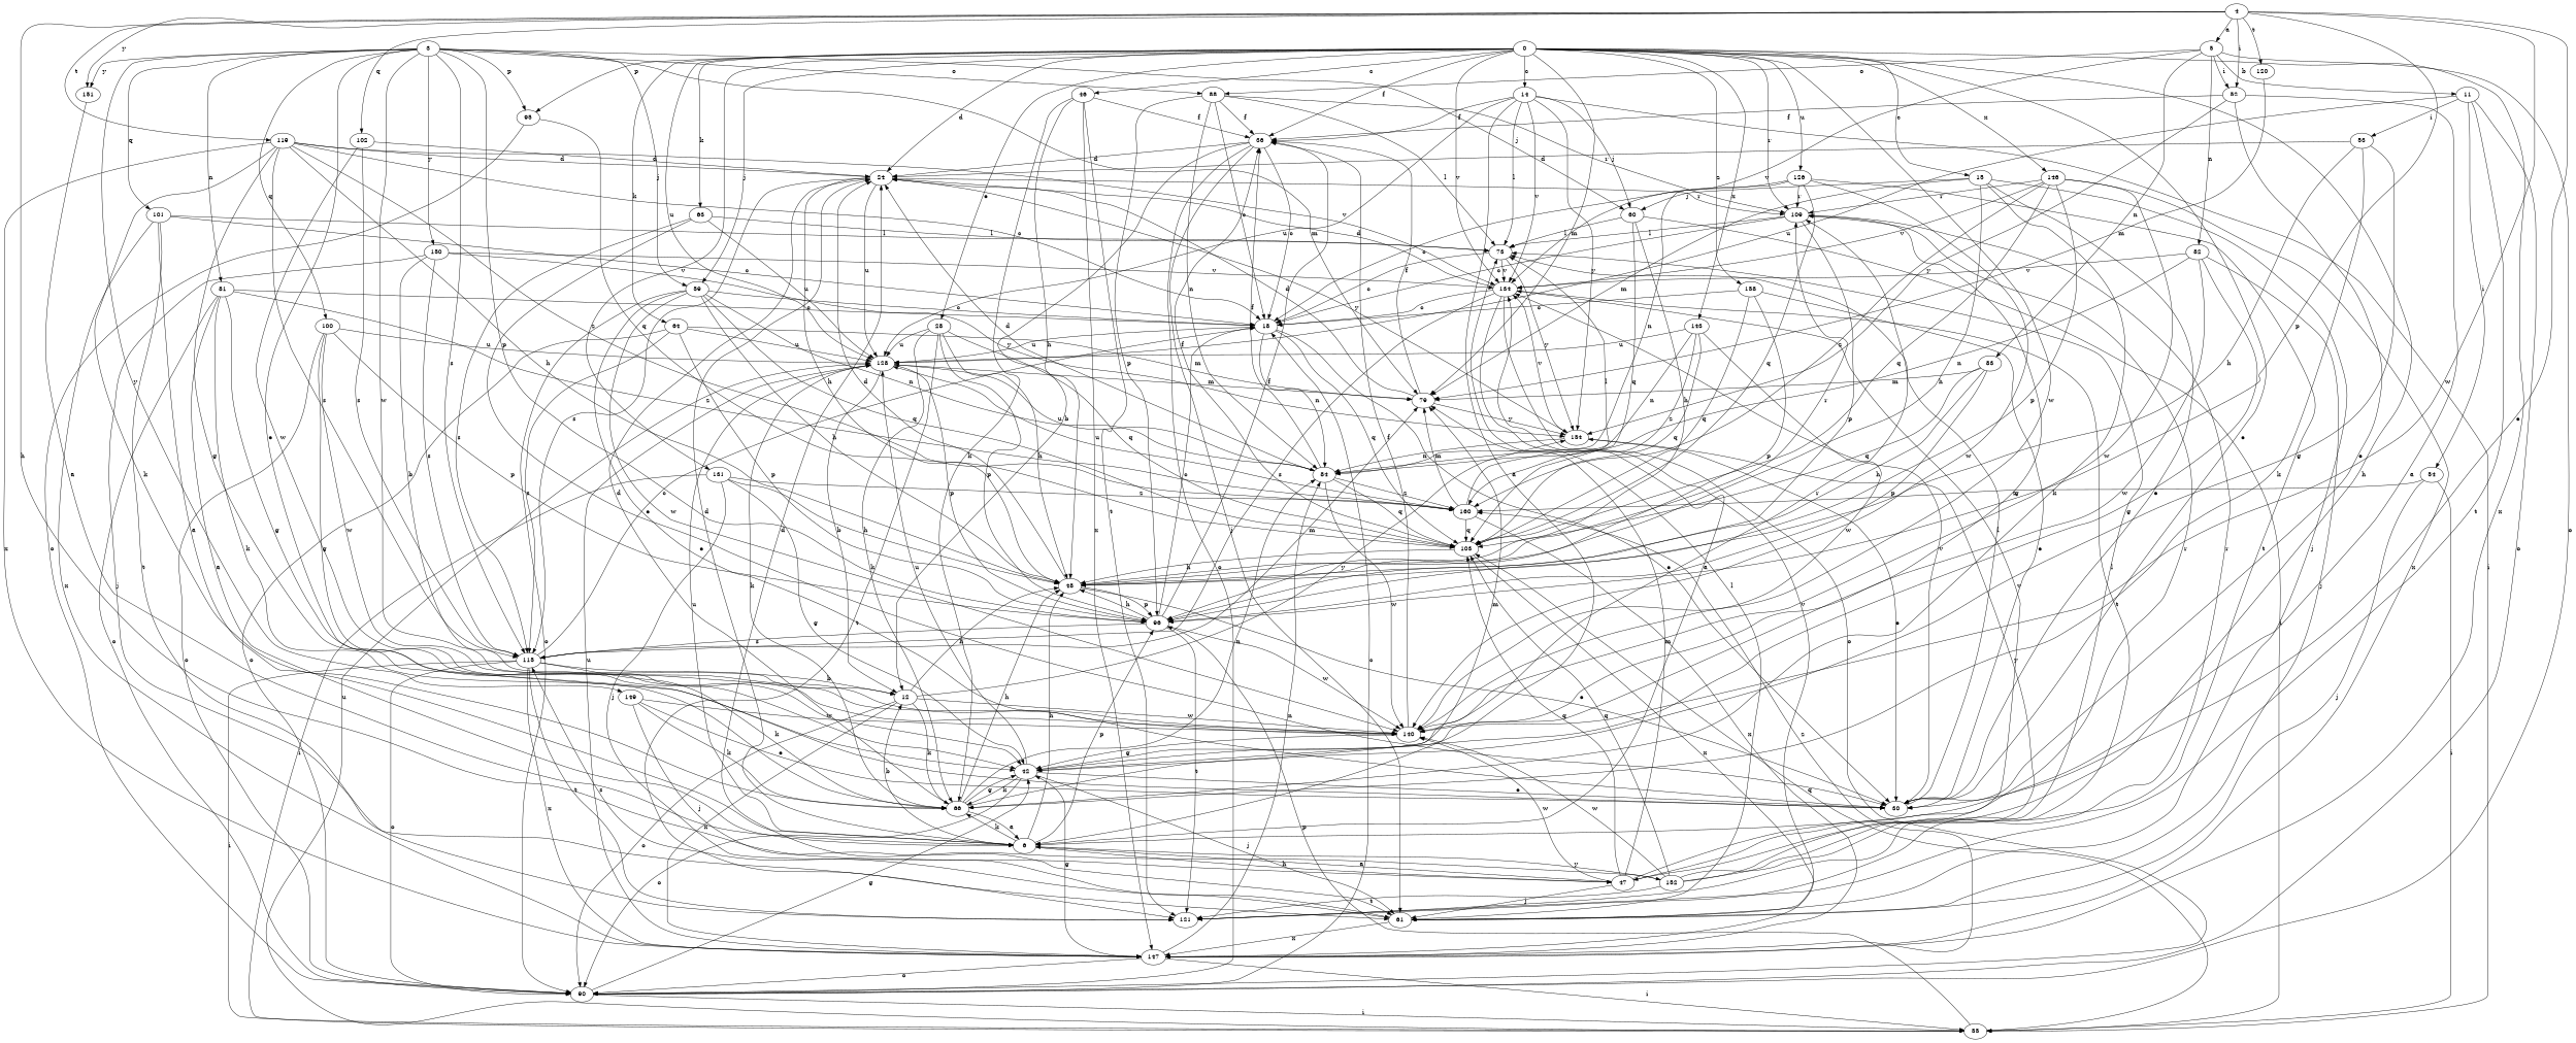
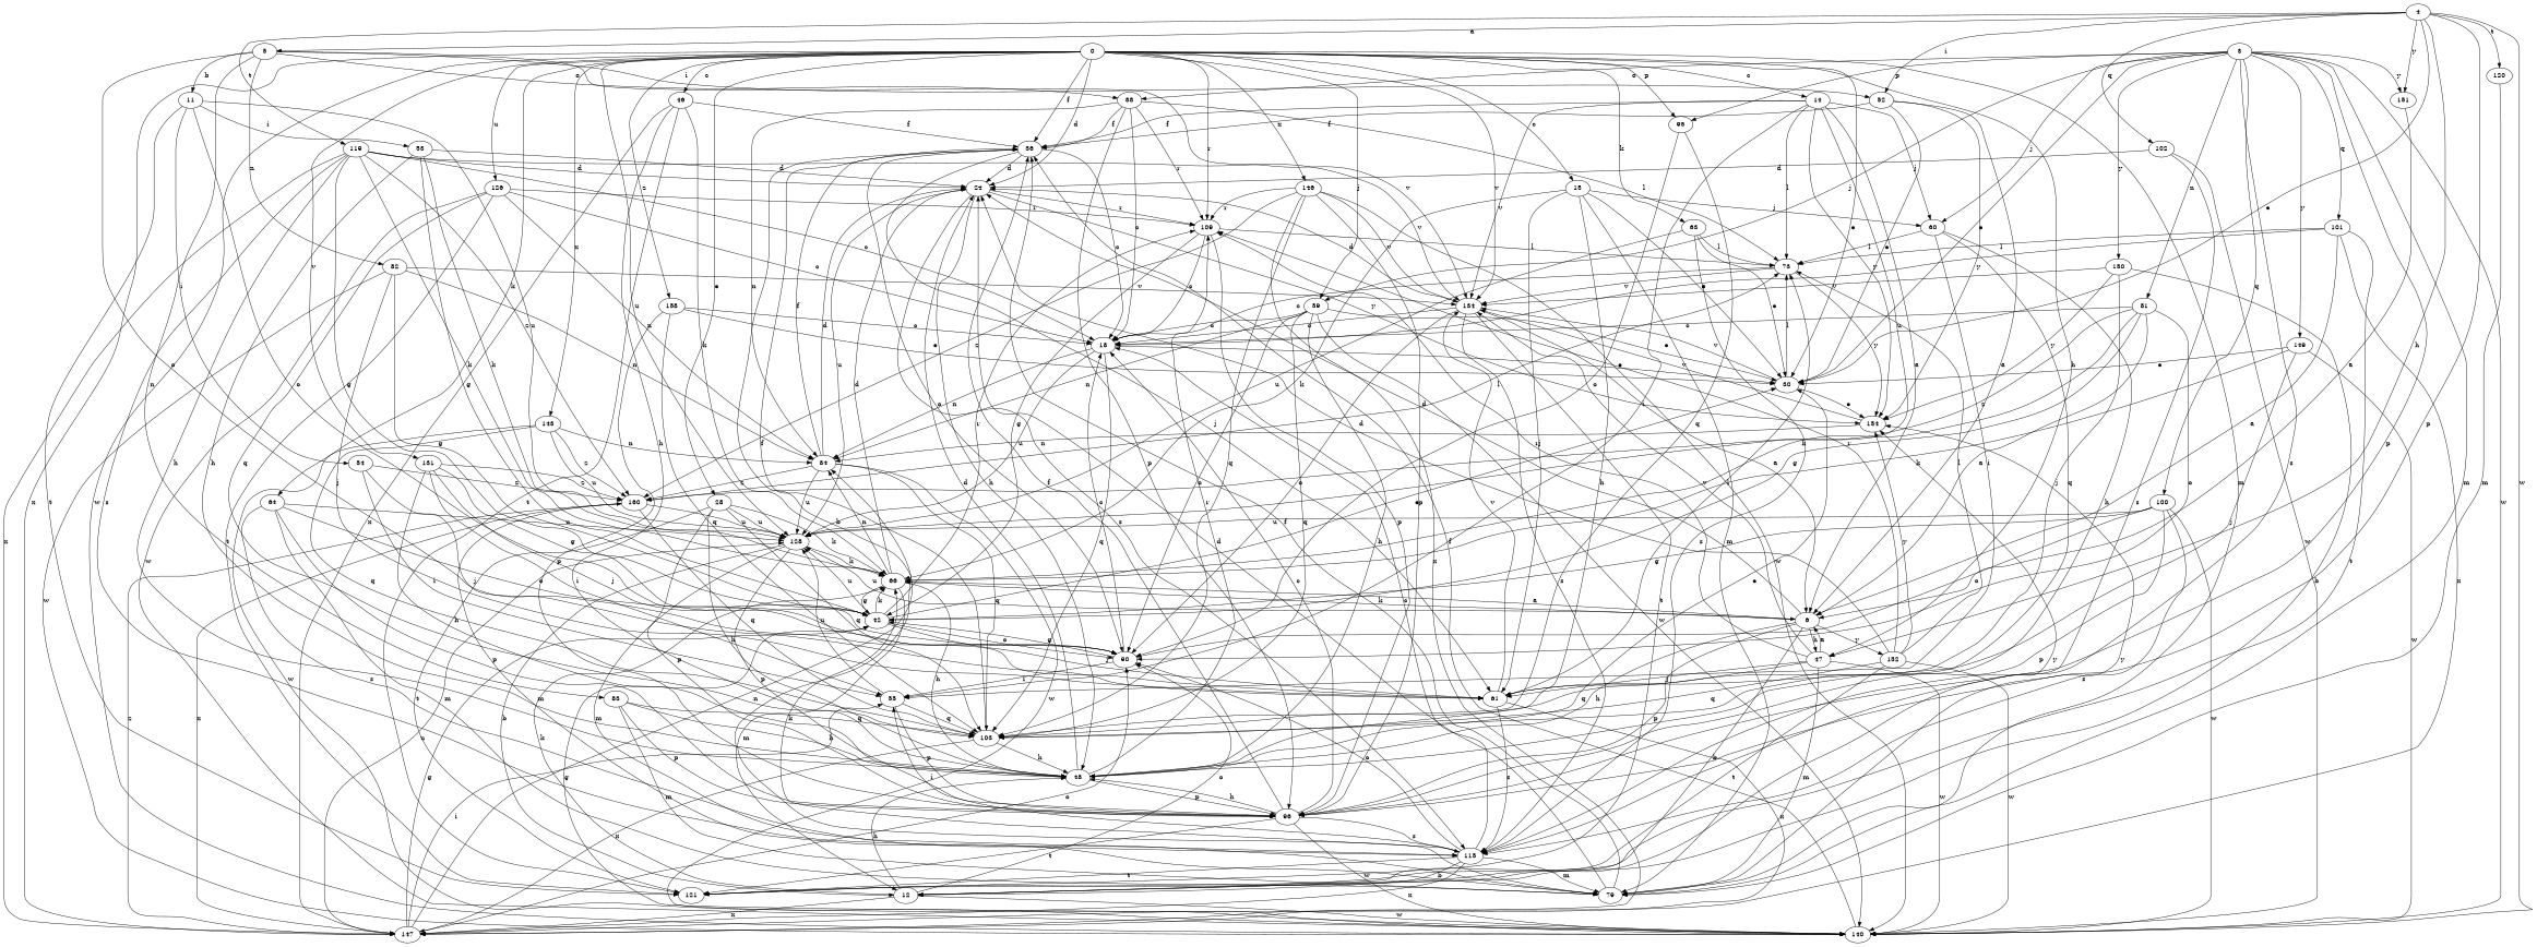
  strict digraph {
    0
    14
    15
    n4 [label=46]
    24
    28
    30
    36
    47
    59
    63
    64
    79
    95
    109
    126
    128
    131
    134
    140
    143
    146
    147
    158
    60
    6
    154
    55
    73
    48
    66
    61
    121
    115
    96
    103
    90
    12
    18
    84
    42
    160
    3
    81
    88
    100
    101
    149
    150
    151
    4
    5
    52
    102
    119
    120
    11
    82
    83
    53
    54
    152
    0 -> 14 [label=c]
    0 -> 15 [label=c]
    0 -> n4 [label=c]
    0 -> 24 [label=d]
    0 -> 28 [label=e]
    0 -> 30 [label=e]
    0 -> 36 [label=f]
    0 -> 47 [label=h]
    0 -> 59 [label=j]
    0 -> 63 [label=k]
    0 -> 64 [label=k]
    0 -> 79 [label=m]
    0 -> 95 [label=p]
    0 -> 109 [label=r]
    0 -> 126 [label=u]
    0 -> 128 [label=u]
    0 -> 131 [label=v]
    0 -> 134 [label=v]
    0 -> 140 [label=w]
    0 -> 143 [label=x]
    0 -> 146 [label=x]
    0 -> 147 [label=x]
    0 -> 158 [label=z]
    14 -> 36 [label=f]
    14 -> 128 [label=u]
    14 -> 134 [label=v]
    14 -> 60 [label=j]
    14 -> 6 [label=a]
    14 -> 154 [label=y]
    14 -> 55 [label=i]
    14 -> 73 [label=l]
    15 -> 30 [label=e]
    15 -> 79 [label=m]
    15 -> 60 [label=j]
    15 -> 48 [label=h]
    15 -> 66 [label=k]
    15 -> 61 [label=j]
    n4 -> 36 [label=f]
    n4 -> 147 [label=x]
    n4 -> 48 [label=h]
    n4 -> 66 [label=k]
    n4 -> 121 [label=t]
    24 -> 109 [label=r]
    24 -> 128 [label=u]
    24 -> 154 [label=y]
    24 -> 48 [label=h]
    24 -> 115 [label=s]
    28 -> 128 [label=u]
    28 -> 48 [label=h]
    28 -> 66 [label=k]
    28 -> 121 [label=t]
    28 -> 96 [label=p]
    28 -> 103 [label=q]
    30 -> 134 [label=v]
    30 -> 73 [label=l]
    36 -> 24 [label=d]
    36 -> 61 [label=j]
    36 -> 90 [label=o]
    36 -> 12 [label=b]
    36 -> 18 [label=c]
    47 -> 79 [label=m]
    47 -> 109 [label=r]
    47 -> 134 [label=v]
    47 -> 140 [label=w]
    47 -> 6 [label=a]
    47 -> 61 [label=j]
    47 -> 103 [label=q]
    59 -> 30 [label=e]
    59 -> 140 [label=w]
    59 -> 48 [label=h]
    59 -> 103 [label=q]
    59 -> 90 [label=o]
    59 -> 18 [label=c]
    59 -> 84 [label=n]
    63 -> 30 [label=e]
    63 -> 128 [label=u]
    63 -> 73 [label=l]
    63 -> 115 [label=s]
    64 -> 79 [label=m]
    64 -> 128 [label=u]
    64 -> 115 [label=s]
    64 -> 96 [label=p]
    64 -> 90 [label=o]
    79 -> 24 [label=d]
    79 -> 36 [label=f]
    79 -> 154 [label=y]
    95 -> 103 [label=q]
    95 -> 90 [label=o]
    109 -> 73 [label=l]
    109 -> 96 [label=p]
    109 -> 18 [label=c]
    109 -> 42 [label=g]
    126 -> 109 [label=r]
    126 -> 140 [label=w]
    126 -> 121 [label=t]
    126 -> 103 [label=q]
    126 -> 18 [label=c]
    126 -> 84 [label=n]
    128 -> 79 [label=m]
    128 -> 66 [label=k]
    128 -> 96 [label=p]
    128 -> 12 [label=b]
    131 -> 55 [label=i]
    131 -> 48 [label=h]
    131 -> 61 [label=j]
    131 -> 42 [label=g]
    131 -> 160 [label=z]
    134 -> 24 [label=d]
    134 -> 6 [label=a]
    134 -> 121 [label=t]
    134 -> 115 [label=s]
    134 -> 90 [label=o]
    134 -> 18 [label=c]
    140 -> 36 [label=f]
    140 -> 42 [label=g]
    143 -> 128 [label=u]
    143 -> 140 [label=w]
    143 -> 103 [label=q]
    143 -> 84 [label=n]
    143 -> 160 [label=z]
    146 -> 109 [label=r]
    146 -> 134 [label=v]
    146 -> 140 [label=w]
    146 -> 147 [label=x]
    146 -> 96 [label=p]
    146 -> 103 [label=q]
    146 -> 160 [label=z]
    147 -> 128 [label=u]
    147 -> 55 [label=i]
    147 -> 90 [label=o]
    147 -> 84 [label=n]
    147 -> 42 [label=g]
    147 -> 160 [label=z]
    158 -> 30 [label=e]
    158 -> 96 [label=p]
    158 -> 103 [label=q]
    158 -> 18 [label=c]
    60 -> 55 [label=i]
    60 -> 73 [label=l]
    60 -> 48 [label=h]
    60 -> 103 [label=q]
    6 -> 24 [label=d]
    6 -> 47 [label=h]
    6 -> 128 [label=u]
    6 -> 48 [label=h]
    6 -> 66 [label=k]
    6 -> 96 [label=p]
    6 -> 12 [label=b]
    6 -> 152 [label=y]
-   154 -> 30 [label=e]
+   30 -> 154 [label=e]
    154 -> 134 [label=v]
    154 -> 84 [label=n]
    55 -> 128 [label=u]
    55 -> 96 [label=p]
    55 -> 103 [label=q]
    73 -> 134 [label=v]
    73 -> 154 [label=y]
    73 -> 18 [label=c]
    48 -> 24 [label=d]
    48 -> 30 [label=e]
    48 -> 109 [label=r]
    48 -> 96 [label=p]
    66 -> 24 [label=d]
    66 -> 79 [label=m]
    66 -> 6 [label=a]
    66 -> 48 [label=h]
    66 -> 84 [label=n]
    66 -> 42 [label=g]
    61 -> 134 [label=v]
    61 -> 147 [label=x]
    61 -> 73 [label=l]
    61 -> 115 [label=s]
    115 -> 79 [label=m]
    115 -> 147 [label=x]
    115 -> 55 [label=i]
    115 -> 66 [label=k]
    115 -> 121 [label=t]
    115 -> 90 [label=o]
    115 -> 12 [label=b]
    115 -> 18 [label=c]
    96 -> 36 [label=f]
    96 -> 140 [label=w]
    96 -> 48 [label=h]
    96 -> 121 [label=t]
    96 -> 115 [label=s]
    96 -> 18 [label=c]
    103 -> 36 [label=f]
    103 -> 147 [label=x]
    103 -> 48 [label=h]
    90 -> 55 [label=i]
    90 -> 18 [label=c]
    90 -> 42 [label=g]
    12 -> 140 [label=w]
    12 -> 147 [label=x]
    12 -> 154 [label=y]
    12 -> 48 [label=h]
    12 -> 66 [label=k]
    12 -> 90 [label=o]
    18 -> 30 [label=e]
    18 -> 128 [label=u]
    18 -> 103 [label=q]
    18 -> 84 [label=n]
    84 -> 24 [label=d]
    84 -> 36 [label=f]
    84 -> 128 [label=u]
    84 -> 140 [label=w]
    84 -> 103 [label=q]
    84 -> 160 [label=z]
    42 -> 30 [label=e]
    42 -> 109 [label=r]
    42 -> 128 [label=u]
    42 -> 66 [label=k]
    42 -> 61 [label=j]
    42 -> 90 [label=o]
    160 -> 79 [label=m]
    160 -> 128 [label=u]
    160 -> 147 [label=x]
    160 -> 73 [label=l]
    160 -> 103 [label=q]
    3 -> 30 [label=e]
    3 -> 59 [label=j]
    3 -> 79 [label=m]
    3 -> 95 [label=p]
    3 -> 140 [label=w]
    3 -> 60 [label=j]
    3 -> 115 [label=s]
    3 -> 96 [label=p]
    3 -> 81 [label=n]
    3 -> 88 [label=o]
    3 -> 100 [label=q]
    3 -> 101 [label=q]
    3 -> 149 [label=y]
    3 -> 150 [label=y]
    3 -> 151 [label=y]
    81 -> 6 [label=a]
    81 -> 66 [label=k]
    81 -> 90 [label=o]
    81 -> 18 [label=c]
    81 -> 42 [label=g]
    81 -> 160 [label=z]
    88 -> 36 [label=f]
    88 -> 109 [label=r]
    88 -> 73 [label=l]
    88 -> 96 [label=p]
    88 -> 18 [label=c]
    88 -> 84 [label=n]
    100 -> 128 [label=u]
    100 -> 140 [label=w]
-   150 -> 115 [label=s]
+   100 -> 115 [label=s]
    100 -> 96 [label=p]
    100 -> 90 [label=o]
    100 -> 42 [label=g]
    101 -> 147 [label=x]
    101 -> 6 [label=a]
    101 -> 73 [label=l]
    101 -> 121 [label=t]
    101 -> 18 [label=c]
    149 -> 30 [label=e]
    149 -> 140 [label=w]
    149 -> 66 [label=k]
    149 -> 61 [label=j]
    150 -> 134 [label=v]
    150 -> 154 [label=y]
    150 -> 61 [label=j]
    150 -> 12 [label=b]
    151 -> 6 [label=a]
    4 -> 30 [label=e]
    4 -> 47 [label=h]
    4 -> 140 [label=w]
    4 -> 96 [label=p]
    4 -> 151 [label=y]
    4 -> 5 [label=a]
    4 -> 52 [label=i]
    4 -> 102 [label=q]
    4 -> 119 [label=t]
    4 -> 120 [label=t]
    5 -> 134 [label=v]
    5 -> 90 [label=o]
    5 -> 88 [label=o]
    5 -> 52 [label=i]
    5 -> 11 [label=b]
    5 -> 82 [label=n]
    5 -> 83 [label=n]
    52 -> 30 [label=e]
    52 -> 36 [label=f]
    52 -> 6 [label=a]
    52 -> 154 [label=y]
    102 -> 24 [label=d]
    102 -> 140 [label=w]
    102 -> 115 [label=s]
    119 -> 24 [label=d]
    119 -> 134 [label=v]
    119 -> 147 [label=x]
    119 -> 48 [label=h]
    119 -> 66 [label=k]
    119 -> 115 [label=s]
    119 -> 18 [label=c]
    119 -> 42 [label=g]
    119 -> 160 [label=z]
    120 -> 79 [label=m]
    11 -> 128 [label=u]
    11 -> 121 [label=t]
    11 -> 90 [label=o]
    11 -> 53 [label=i]
    11 -> 54 [label=i]
    82 -> 134 [label=v]
    82 -> 140 [label=w]
    82 -> 61 [label=j]
    82 -> 84 [label=n]
    82 -> 42 [label=g]
    83 -> 79 [label=m]
    83 -> 48 [label=h]
    83 -> 96 [label=p]
    83 -> 103 [label=q]
    53 -> 24 [label=d]
    53 -> 48 [label=h]
    53 -> 66 [label=k]
    53 -> 42 [label=g]
    54 -> 55 [label=i]
    54 -> 61 [label=j]
    54 -> 160 [label=z]
    152 -> 24 [label=d]
    152 -> 109 [label=r]
    152 -> 140 [label=w]
    152 -> 154 [label=y]
    152 -> 73 [label=l]
    152 -> 121 [label=t]
    152 -> 103 [label=q]
  }
